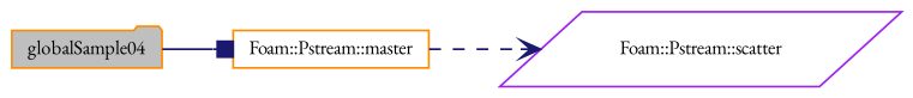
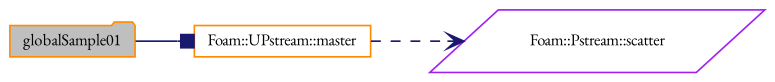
  digraph {
    fontname="EB Garamond"
    rankdir=LR
    node [color=darkorange fontname="EB Garamond" fontsize=10]
    edge [color=midnightblue fontname="EB Garamond" fontsize=10 labelfontname=Helvetica labelfontsize=10]
-   n1 [fillcolor=grey75 fontcolor=black height=0.2 label=globalSample04 shape=folder style=filled width=0.4]
-   n2 [height=0.2 label="Foam::Pstream::master" shape=box width=0.4]
+   n1 [fillcolor=grey75 fontcolor=black height=0.2 label=globalSample01 shape=folder style=filled width=0.4]
+   n2 [height=0.2 label="Foam::UPstream::master" shape=box width=0.4]
    n3 [color=purple height=0.2 label="Foam::Pstream::scatter" shape=parallelogram width=0.4]
    n1 -> n2 [arrowhead=box style=solid]
    n2 -> n3 [arrowhead=vee style=dashed]
  }
